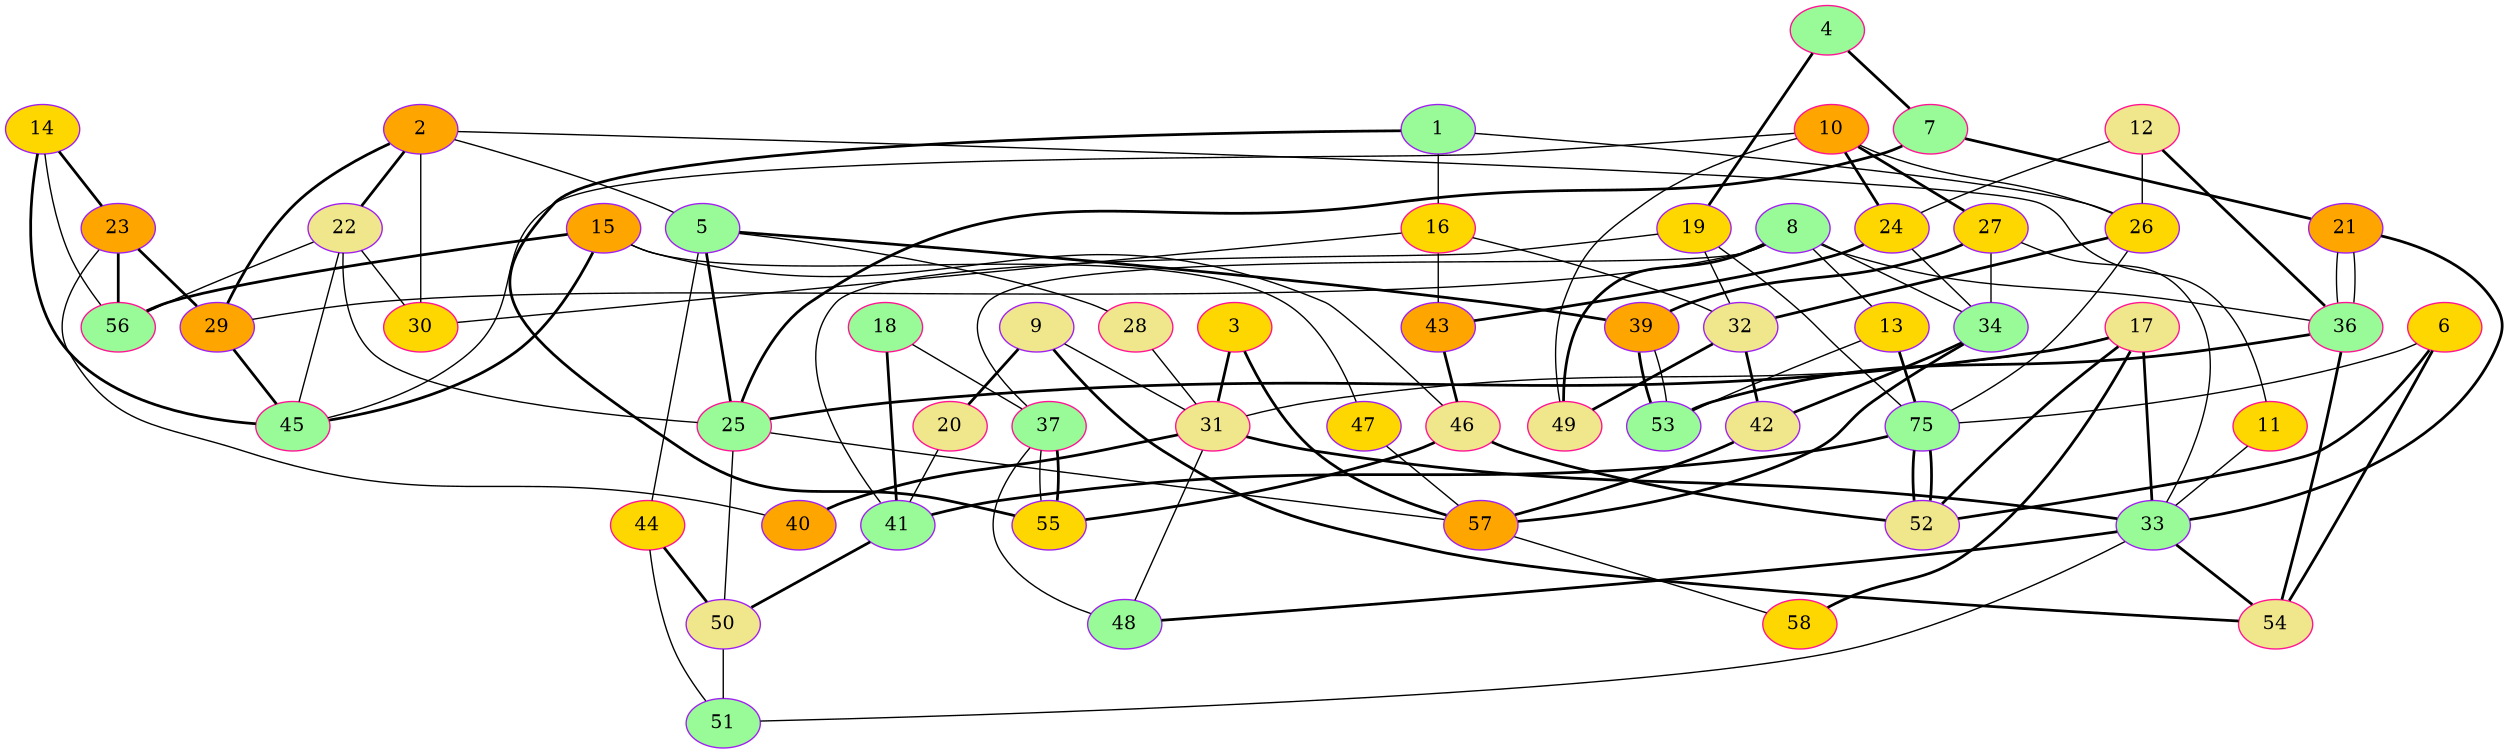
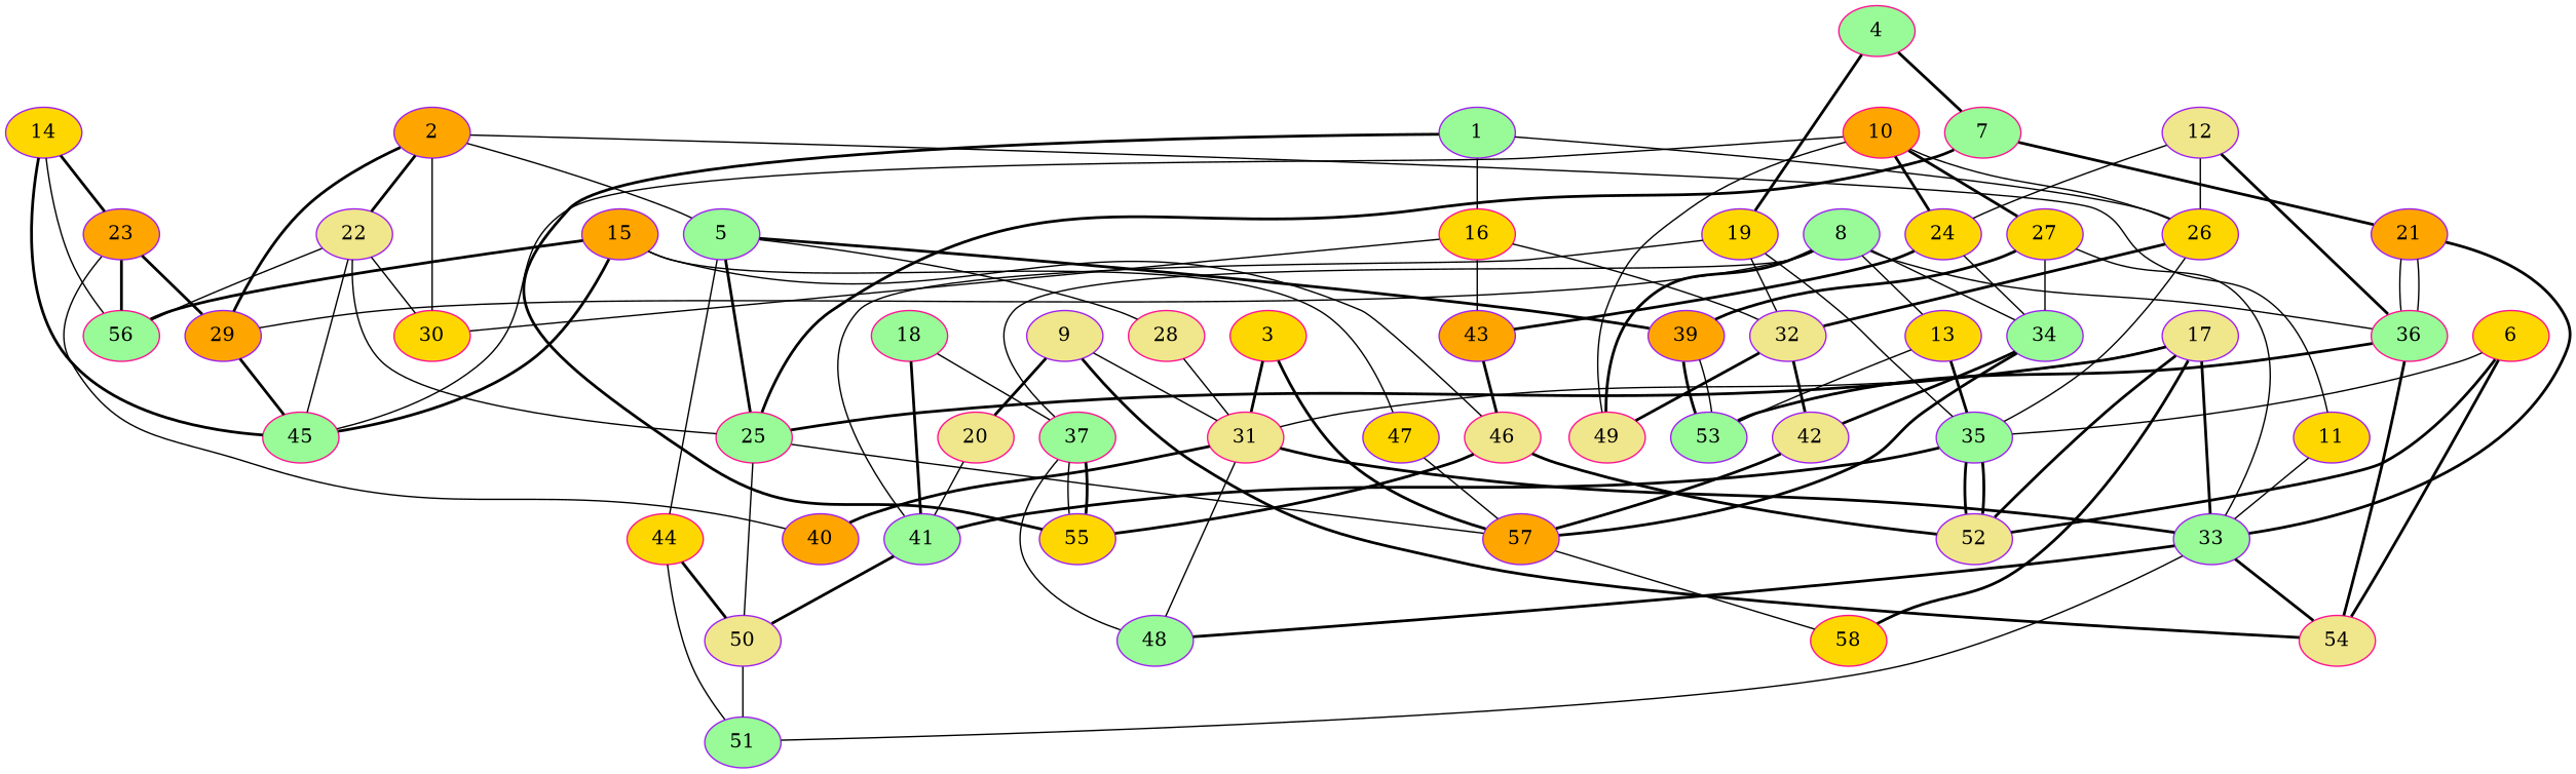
  graph {
    node [color=purple fillcolor=palegreen style=filled]
    edge [style=bold]
    16 [color=deeppink fillcolor=gold]
    1
    26 [fillcolor=gold]
    55 [fillcolor=gold]
    30 [color=deeppink fillcolor=gold]
    32 [fillcolor=khaki]
    43 [fillcolor=orange]
-   35 [label=75]
+   35
    2 [fillcolor=orange]
    5
-   11 [color=deeppink fillcolor=gold]
+   11 [fillcolor=gold]
    22 [fillcolor=khaki]
    29 [fillcolor=orange]
    25 [color=deeppink]
    28 [color=deeppink fillcolor=khaki]
    39 [fillcolor=orange]
    44 [color=deeppink fillcolor=gold]
    33
    45 [color=deeppink]
    56 [color=deeppink]
    3 [color=deeppink fillcolor=gold]
    31 [color=deeppink fillcolor=khaki]
    57 [fillcolor=orange]
    40 [fillcolor=orange]
    48
    58 [color=deeppink fillcolor=gold]
    4 [color=deeppink]
    7 [color=deeppink]
    19 [fillcolor=gold]
    21 [fillcolor=orange]
    41
    50 [fillcolor=khaki]
    53
    51
    6 [color=deeppink fillcolor=gold]
    52 [fillcolor=khaki]
    54 [color=deeppink fillcolor=khaki]
    36 [color=deeppink]
    8
    13 [fillcolor=gold]
    34
    37 [color=deeppink]
    49 [color=deeppink fillcolor=khaki]
    42 [fillcolor=khaki]
    9 [fillcolor=khaki]
    20 [color=deeppink fillcolor=khaki]
    10 [color=deeppink fillcolor=orange]
    24 [fillcolor=gold]
    27 [fillcolor=gold]
-   12 [color=deeppink fillcolor=khaki]
+   12 [fillcolor=khaki]
    14 [fillcolor=gold]
    23 [fillcolor=orange]
    15 [fillcolor=orange]
    46 [color=deeppink fillcolor=khaki]
    47 [fillcolor=gold]
-   17 [color=deeppink fillcolor=khaki]
+   17 [fillcolor=khaki]
    18 [color=deeppink]
    16 -- 30 [style=solid]
    16 -- 32 [style=solid]
    16 -- 43 [style=solid]
    1 -- 16 [style=solid]
    1 -- 26 [style=solid]
    1 -- 55
    26 -- 32
    26 -- 35 [style=solid]
    32 -- 49
    32 -- 42
    43 -- 46
    35 -- 41
    35 -- 52
    35 -- 52
    2 -- 30 [style=solid]
    2 -- 5 [style=solid]
    2 -- 11 [style=solid]
    2 -- 22
    2 -- 29
    5 -- 25
    5 -- 28 [style=solid]
    5 -- 39
    5 -- 44 [style=solid]
    11 -- 33 [style=solid]
    22 -- 30 [style=solid]
    22 -- 25 [style=solid]
    22 -- 45 [style=solid]
    22 -- 56 [style=solid]
    29 -- 45
    25 -- 57 [style=solid]
    25 -- 50 [style=solid]
    28 -- 31 [style=solid]
    39 -- 53
    39 -- 53 [style=solid]
    44 -- 50
    44 -- 51 [style=solid]
    33 -- 48
    33 -- 51 [style=solid]
    33 -- 54
    3 -- 31
    3 -- 57
    31 -- 33
    31 -- 40
    31 -- 48 [style=solid]
    57 -- 58 [style=solid]
    4 -- 7
    4 -- 19
    7 -- 25
    7 -- 21
    19 -- 32 [style=solid]
    19 -- 35 [style=solid]
    19 -- 41 [style=solid]
    21 -- 33
    21 -- 36 [style=solid]
    21 -- 36 [style=solid]
    41 -- 50
    50 -- 51 [style=solid]
    6 -- 35 [style=solid]
    6 -- 52
    6 -- 54
    36 -- 53
    36 -- 54
    8 -- 29 [style=solid]
    8 -- 36 [style=solid]
    8 -- 13 [style=solid]
    8 -- 34 [style=solid]
    8 -- 37 [style=solid]
    8 -- 49
    13 -- 35
    13 -- 53 [style=solid]
    34 -- 57
    34 -- 42
    37 -- 55 [style=solid]
    37 -- 55
    37 -- 48 [style=solid]
    42 -- 57
    9 -- 31 [style=solid]
    9 -- 54
    9 -- 20
    20 -- 41 [style=solid]
    10 -- 26 [style=solid]
    10 -- 45 [style=solid]
    10 -- 49 [style=solid]
    10 -- 24
    10 -- 27
    24 -- 43
    24 -- 34 [style=solid]
    27 -- 39
    27 -- 33 [style=solid]
    27 -- 34 [style=solid]
    12 -- 26 [style=solid]
    12 -- 36
    12 -- 24 [style=solid]
    14 -- 45
    14 -- 56 [style=solid]
    14 -- 23
    23 -- 29
    23 -- 56
    23 -- 40 [style=solid]
    15 -- 45
    15 -- 56
    15 -- 46 [style=solid]
    15 -- 47 [style=solid]
    46 -- 55
    46 -- 52
    47 -- 57 [style=solid]
    17 -- 25
    17 -- 33
    17 -- 31 [style=solid]
    17 -- 58
    17 -- 52
    18 -- 41
    18 -- 37 [style=solid]
  }
